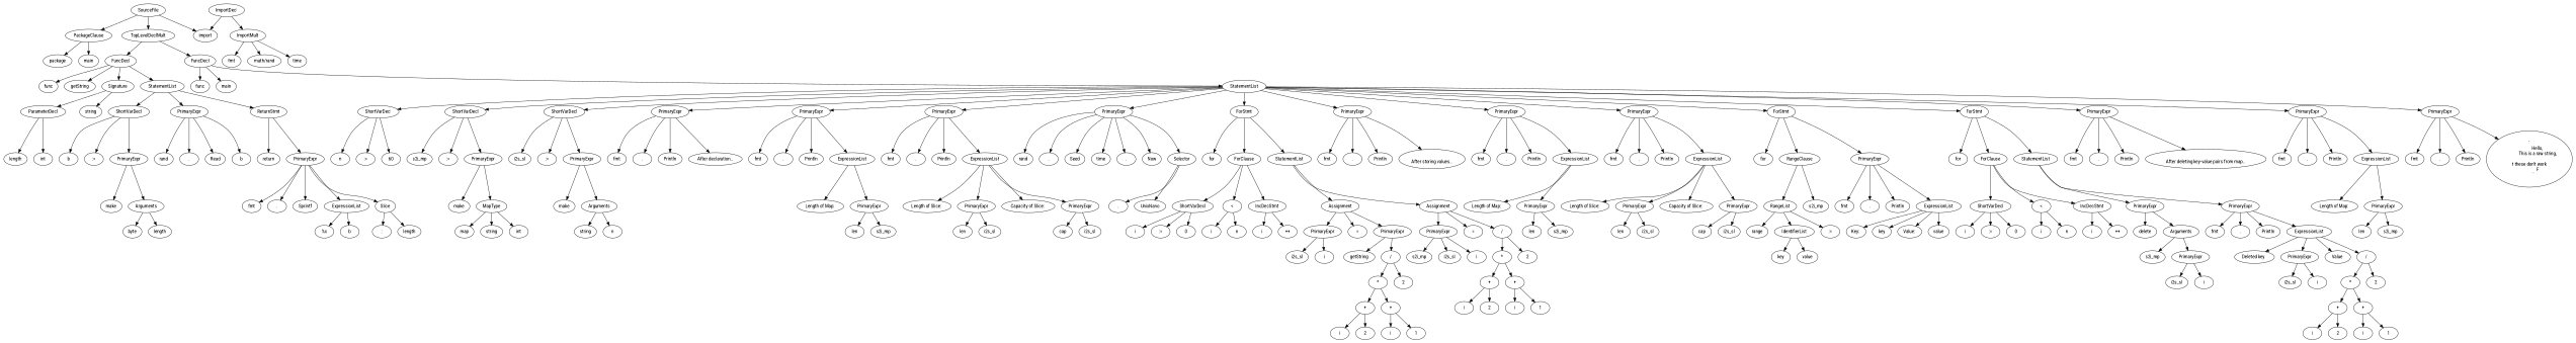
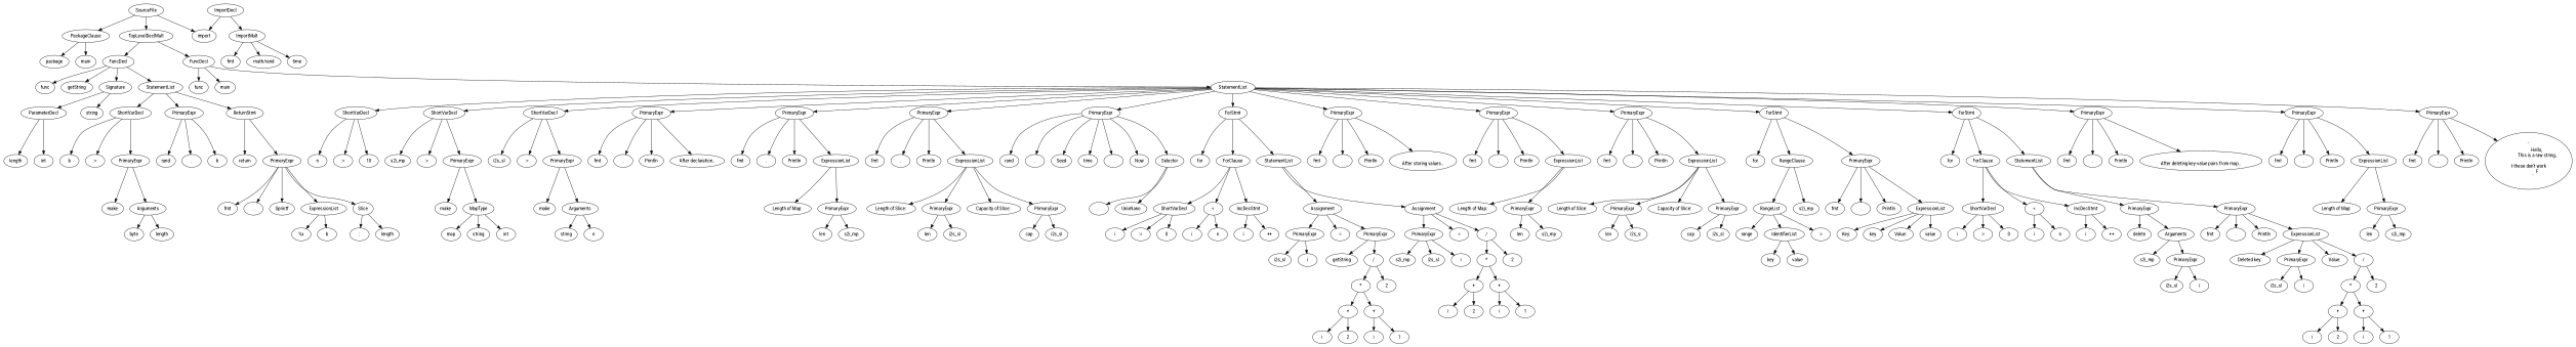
  digraph {
    fontname="Roboto Condensed"
    node [fontname="Roboto Condensed"]
    edge [fontname="Roboto Condensed"]
    n1 [label=SourceFile]
    n2 [label=PackageClause]
    n3 [label=TopLevelDeclMult]
    n4 [label=import]
    n5 [label=package]
    n6 [label=main]
    n7 [label=ImportDecl]
    n8 [label=ImportMult]
    n9 [label=FuncDecl]
    n10 [label=FuncDecl]
    n11 [label=fmt]
    n12 [label="math/rand"]
    n13 [label=time]
    n14 [label=func]
    n15 [label=getString]
    n16 [label=Signature]
    n17 [label=StatementList]
    n18 [label=func]
    n19 [label=main]
    n20 [label=StatementList]
    n21 [label=ParameterDecl]
    n22 [label=string]
    n23 [label=ShortVarDecl]
    n24 [label=PrimaryExpr]
    n25 [label=ReturnStmt]
    n26 [label=length]
    n27 [label=int]
    n28 [label=b]
    n29 [label=":="]
    n30 [label=PrimaryExpr]
    n31 [label=rand]
    n32 [label="."]
-   n33 [label=Read]
    n34 [label=b]
    n35 [label=return]
    n36 [label=PrimaryExpr]
    n37 [label=make]
    n38 [label=Arguments]
    n39 [label=byte]
    n40 [label=length]
    n41 [label=fmt]
    n42 [label="."]
    n43 [label=Sprintf]
    n44 [label=ExpressionList]
    n45 [label=Slice]
    n46 [label="%x"]
    n47 [label=b]
    n48 [label=":"]
    n49 [label=length]
    n50 [label=ShortVarDecl]
    n51 [label=ShortVarDecl]
    n52 [label=ShortVarDecl]
    n53 [label=PrimaryExpr]
    n54 [label=PrimaryExpr]
    n55 [label=PrimaryExpr]
    n56 [label=PrimaryExpr]
    n57 [label=ForStmt]
    n58 [label=PrimaryExpr]
    n59 [label=PrimaryExpr]
    n60 [label=PrimaryExpr]
    n61 [label=ForStmt]
    n62 [label=ForStmt]
    n63 [label=PrimaryExpr]
    n64 [label=PrimaryExpr]
    n65 [label=PrimaryExpr]
    n66 [label=n]
    n67 [label=":="]
-   n68 [label=60]
+   n68 [label=10]
    n69 [label=s2i_mp]
    n70 [label=":="]
    n71 [label=PrimaryExpr]
    n72 [label=i2s_sl]
    n73 [label=":="]
    n74 [label=PrimaryExpr]
    n75 [label=fmt]
    n76 [label="."]
    n77 [label=Println]
    n78 [label="After declaration.."]
    n79 [label=fmt]
    n80 [label="."]
    n81 [label=Println]
    n82 [label=ExpressionList]
    n83 [label=fmt]
    n84 [label="."]
    n85 [label=Println]
    n86 [label=ExpressionList]
    n87 [label=rand]
    n88 [label="."]
    n89 [label=Seed]
    n90 [label=time]
    n91 [label="."]
    n92 [label=Now]
    n93 [label=Selector]
    n94 [label=for]
    n95 [label=ForClause]
    n96 [label=StatementList]
    n97 [label=fmt]
    n98 [label="."]
    n99 [label=Println]
    n100 [label="\nAfter storing values.."]
    n101 [label=fmt]
    n102 [label="."]
    n103 [label=Println]
    n104 [label=ExpressionList]
    n105 [label=fmt]
    n106 [label="."]
    n107 [label=Println]
    n108 [label=ExpressionList]
    n109 [label=for]
    n110 [label=RangeClause]
    n111 [label=PrimaryExpr]
    n112 [label=for]
    n113 [label=ForClause]
    n114 [label=StatementList]
    n115 [label=fmt]
    n116 [label="."]
    n117 [label=Println]
    n118 [label="\nAfter deleting key-value pairs from map.."]
    n119 [label=fmt]
    n120 [label="."]
    n121 [label=Println]
    n122 [label=ExpressionList]
    n123 [label=fmt]
    n124 [label="."]
    n125 [label=Println]
    n126 [label="`\n		Hello, \n		This is a raw string,\n		\n\t these don't work\n		F\n	`"]
    n127 [label=make]
    n128 [label=MapType]
    n129 [label=map]
    n130 [label=string]
    n131 [label=int]
    n132 [label=make]
    n133 [label=Arguments]
    n134 [label=string]
    n135 [label=n]
    n136 [label="Length of Map: "]
    n137 [label=PrimaryExpr]
    n138 [label=len]
    n139 [label=s2i_mp]
    n140 [label="Length of Slice: "]
    n141 [label=PrimaryExpr]
    n142 [label="Capacity of Slice: "]
    n143 [label=PrimaryExpr]
    n144 [label=len]
    n145 [label=i2s_sl]
    n146 [label=cap]
    n147 [label=i2s_sl]
    n148 [label="."]
    n149 [label=UnixNano]
    n150 [label=ShortVarDecl]
    n151 [label="<"]
    n152 [label=IncDecStmt]
    n153 [label=Assignment]
    n154 [label=Assignment]
    n155 [label=i]
    n156 [label=":="]
    n157 [label=0]
    n158 [label=i]
    n159 [label=n]
    n160 [label=i]
    n161 [label="++"]
    n162 [label=PrimaryExpr]
    n163 [label="="]
    n164 [label=PrimaryExpr]
    n165 [label=PrimaryExpr]
    n166 [label="="]
    n167 [label="/"]
    n168 [label=i2s_sl]
    n169 [label=i]
    n170 [label=getString]
    n171 [label="/"]
    n172 [label="*"]
    n173 [label=2]
    n174 [label="+"]
    n175 [label="+"]
    n176 [label=i]
    n177 [label=2]
    n178 [label=i]
    n179 [label=1]
    n180 [label=s2i_mp]
    n181 [label=i2s_sl]
    n182 [label=i]
    n183 [label="*"]
    n184 [label=2]
    n185 [label="+"]
    n186 [label="+"]
    n187 [label=i]
    n188 [label=2]
    n189 [label=i]
    n190 [label=1]
    n191 [label="Length of Map: "]
    n192 [label=PrimaryExpr]
    n193 [label=len]
    n194 [label=s2i_mp]
    n195 [label="Length of Slice: "]
    n196 [label=PrimaryExpr]
    n197 [label="Capacity of Slice: "]
    n198 [label=PrimaryExpr]
    n199 [label=len]
    n200 [label=i2s_sl]
    n201 [label=cap]
    n202 [label=i2s_sl]
    n203 [label=RangeList]
    n204 [label=s2i_mp]
    n205 [label=fmt]
    n206 [label="."]
    n207 [label=Println]
    n208 [label=ExpressionList]
    n209 [label=range]
    n210 [label=IdentifierList]
    n211 [label=":="]
    n212 [label=key]
    n213 [label=value]
    n214 [label="Key: "]
    n215 [label=key]
    n216 [label="Value: "]
    n217 [label=value]
    n218 [label=ShortVarDecl]
    n219 [label="<"]
    n220 [label=IncDecStmt]
    n221 [label=PrimaryExpr]
    n222 [label=PrimaryExpr]
    n223 [label=i]
    n224 [label=":="]
    n225 [label=0]
    n226 [label=i]
    n227 [label=n]
    n228 [label=i]
    n229 [label="++"]
    n230 [label=delete]
    n231 [label=Arguments]
    n232 [label=fmt]
    n233 [label="."]
    n234 [label=Println]
    n235 [label=ExpressionList]
    n236 [label=s2i_mp]
    n237 [label=PrimaryExpr]
    n238 [label=i2s_sl]
    n239 [label=i]
    n240 [label="Deleted key: "]
    n241 [label=PrimaryExpr]
    n242 [label=" Value: "]
    n243 [label="/"]
    n244 [label=i2s_sl]
    n245 [label=i]
    n246 [label="*"]
    n247 [label=2]
    n248 [label="+"]
    n249 [label="+"]
    n250 [label=i]
    n251 [label=2]
    n252 [label=i]
    n253 [label=1]
    n254 [label="Length of Map: "]
    n255 [label=PrimaryExpr]
    n256 [label=len]
    n257 [label=s2i_mp]
    n1 -> n2
    n1 -> n3
    n1 -> n4
    n2 -> n5
    n2 -> n6
    n3 -> n9
    n3 -> n10
    n7 -> n4
    n7 -> n8
    n8 -> n11
    n8 -> n12
    n8 -> n13
    n9 -> n14
    n9 -> n15
    n9 -> n16
    n9 -> n17
    n10 -> n18
    n10 -> n19
    n10 -> n20
    n16 -> n21
    n16 -> n22
    n17 -> n23
    n17 -> n24
    n17 -> n25
    n20 -> n50
    n20 -> n51
    n20 -> n52
    n20 -> n53
    n20 -> n54
    n20 -> n55
    n20 -> n56
    n20 -> n57
    n20 -> n58
    n20 -> n59
    n20 -> n60
    n20 -> n61
    n20 -> n62
    n20 -> n63
    n20 -> n64
    n20 -> n65
    n21 -> n26
    n21 -> n27
    n23 -> n28
    n23 -> n29
    n23 -> n30
    n24 -> n31
    n24 -> n32
-   n24 -> n33
    n24 -> n34
    n25 -> n35
    n25 -> n36
    n30 -> n37
    n30 -> n38
    n36 -> n41
    n36 -> n42
    n36 -> n43
    n36 -> n44
    n36 -> n45
    n38 -> n39
    n38 -> n40
    n44 -> n46
    n44 -> n47
    n45 -> n48
    n45 -> n49
    n50 -> n66
    n50 -> n67
    n50 -> n68
    n51 -> n69
    n51 -> n70
    n51 -> n71
    n52 -> n72
    n52 -> n73
    n52 -> n74
    n53 -> n75
    n53 -> n76
    n53 -> n77
    n53 -> n78
    n54 -> n79
    n54 -> n80
    n54 -> n81
    n54 -> n82
    n55 -> n83
    n55 -> n84
    n55 -> n85
    n55 -> n86
    n56 -> n87
    n56 -> n88
    n56 -> n89
    n56 -> n90
    n56 -> n91
    n56 -> n92
    n56 -> n93
    n57 -> n94
    n57 -> n95
    n57 -> n96
    n58 -> n97
    n58 -> n98
    n58 -> n99
    n58 -> n100
    n59 -> n101
    n59 -> n102
    n59 -> n103
    n59 -> n104
    n60 -> n105
    n60 -> n106
    n60 -> n107
    n60 -> n108
    n61 -> n109
    n61 -> n110
    n61 -> n111
    n62 -> n112
    n62 -> n113
    n62 -> n114
    n63 -> n115
    n63 -> n116
    n63 -> n117
    n63 -> n118
    n64 -> n119
    n64 -> n120
    n64 -> n121
    n64 -> n122
    n65 -> n123
    n65 -> n124
    n65 -> n125
    n65 -> n126
    n71 -> n127
    n71 -> n128
    n74 -> n132
    n74 -> n133
    n82 -> n136
    n82 -> n137
    n86 -> n140
    n86 -> n141
    n86 -> n142
    n86 -> n143
    n93 -> n148
    n93 -> n149
    n95 -> n150
    n95 -> n151
    n95 -> n152
    n96 -> n153
    n96 -> n154
    n104 -> n191
    n104 -> n192
    n108 -> n195
    n108 -> n196
    n108 -> n197
    n108 -> n198
    n110 -> n203
    n110 -> n204
    n111 -> n205
    n111 -> n206
    n111 -> n207
    n111 -> n208
    n113 -> n218
    n113 -> n219
    n113 -> n220
    n114 -> n221
    n114 -> n222
    n122 -> n254
    n122 -> n255
    n128 -> n129
    n128 -> n130
    n128 -> n131
    n133 -> n134
    n133 -> n135
    n137 -> n138
    n137 -> n139
    n141 -> n144
    n141 -> n145
    n143 -> n146
    n143 -> n147
    n150 -> n155
    n150 -> n156
    n150 -> n157
    n151 -> n158
    n151 -> n159
    n152 -> n160
    n152 -> n161
    n153 -> n162
    n153 -> n163
    n153 -> n164
    n154 -> n165
    n154 -> n166
    n154 -> n167
    n162 -> n168
    n162 -> n169
    n164 -> n170
    n164 -> n171
    n165 -> n180
    n165 -> n181
    n165 -> n182
    n167 -> n183
    n167 -> n184
    n171 -> n172
    n171 -> n173
    n172 -> n174
    n172 -> n175
    n174 -> n176
    n174 -> n177
    n175 -> n178
    n175 -> n179
    n183 -> n185
    n183 -> n186
    n185 -> n187
    n185 -> n188
    n186 -> n189
    n186 -> n190
    n192 -> n193
    n192 -> n194
    n196 -> n199
    n196 -> n200
    n198 -> n201
    n198 -> n202
    n203 -> n209
    n203 -> n210
    n203 -> n211
    n208 -> n214
    n208 -> n215
    n208 -> n216
    n208 -> n217
    n210 -> n212
    n210 -> n213
    n218 -> n223
    n218 -> n224
    n218 -> n225
    n219 -> n226
    n219 -> n227
    n220 -> n228
    n220 -> n229
    n221 -> n230
    n221 -> n231
    n222 -> n232
    n222 -> n233
    n222 -> n234
    n222 -> n235
    n231 -> n236
    n231 -> n237
    n235 -> n240
    n235 -> n241
    n235 -> n242
    n235 -> n243
    n237 -> n238
    n237 -> n239
    n241 -> n244
    n241 -> n245
    n243 -> n246
    n243 -> n247
    n246 -> n248
    n246 -> n249
    n248 -> n250
    n248 -> n251
    n249 -> n252
    n249 -> n253
    n255 -> n256
    n255 -> n257
  }
